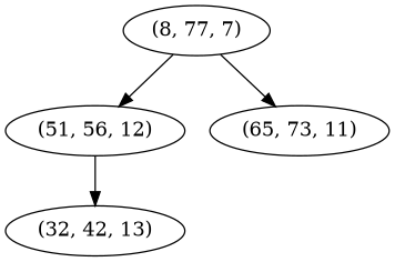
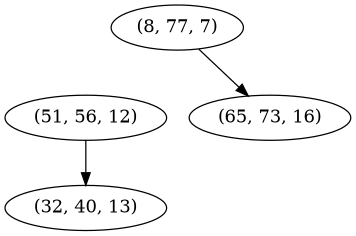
  digraph {
    "(8, 77, 7)"
    "(51, 56, 12)"
-   "(65, 73, 11)"
-   "(32, 40, 13)" [label="(32, 42, 13)"]
-   "(8, 77, 7)" -> "(51, 56, 12)"
+   "(65, 73, 11)" [label="(65, 73, 16)"]
+   "(32, 40, 13)"
    "(8, 77, 7)" -> "(65, 73, 11)"
    "(51, 56, 12)" -> "(32, 40, 13)"
  }
